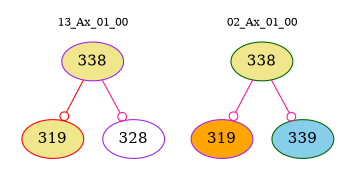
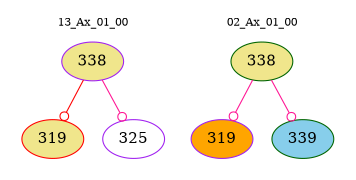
  digraph {
    node [color=purple style=filled fillcolor=khaki]
    edge [color=deeppink arrowhead=odot]
    n1 [label=338]
    n2 [color=red label=319]
-   n3 [label=328 fillcolor=white]
+   n3 [label=325 fillcolor=white]
    n4 [color=darkgreen label=338]
    n5 [label=319 fillcolor=orange]
    n6 [color=darkgreen label=339 fillcolor=skyblue]
    subgraph cluster_1 {
      color=white
      fontsize=10
      label="13_Ax_01_00"
      n1
      n2
      n3
    }
    subgraph cluster_2 {
      color=white
      fontsize=10
      label="02_Ax_01_00"
      n4
      n5
      n6
    }
    n1 -> n2 [color=red]
    n1 -> n3
    n4 -> n5
    n4 -> n6
  }
